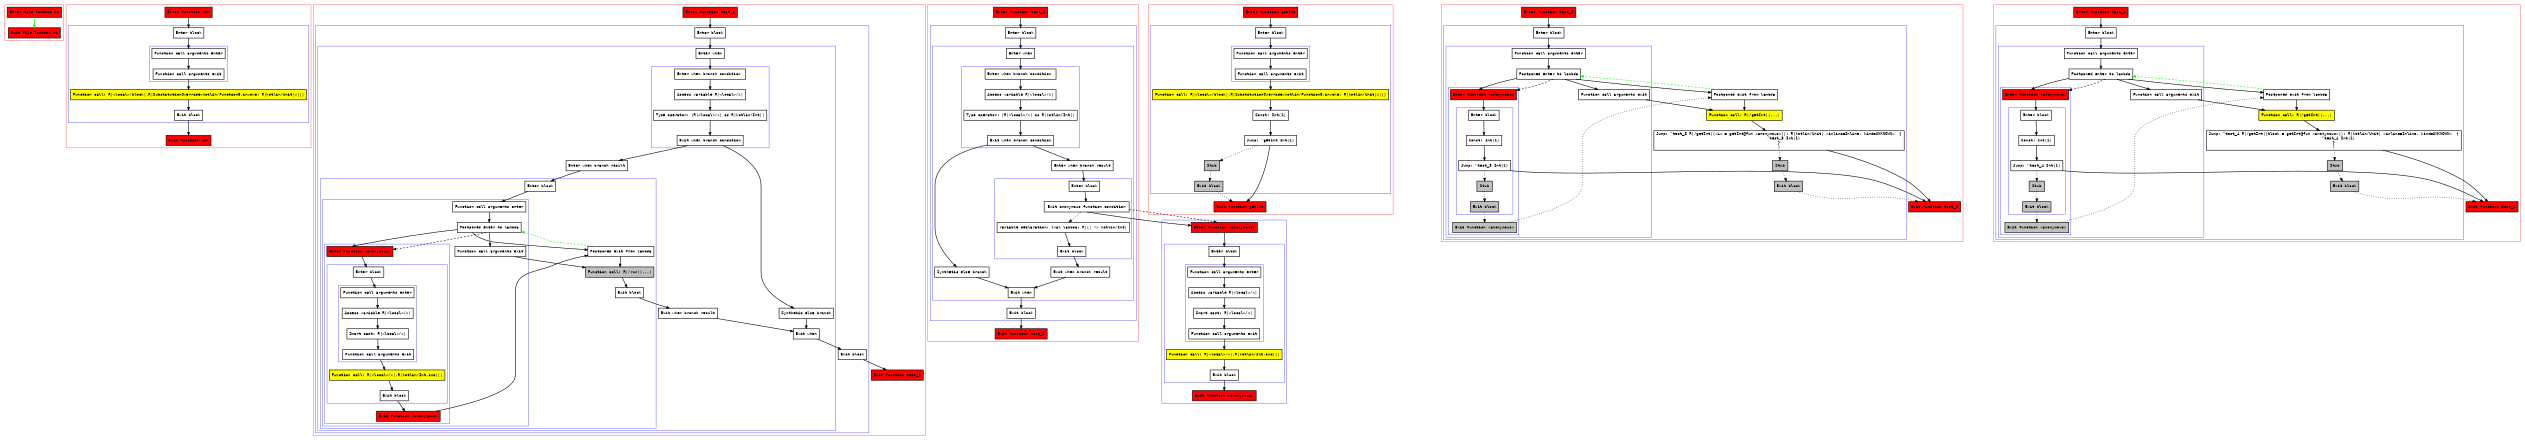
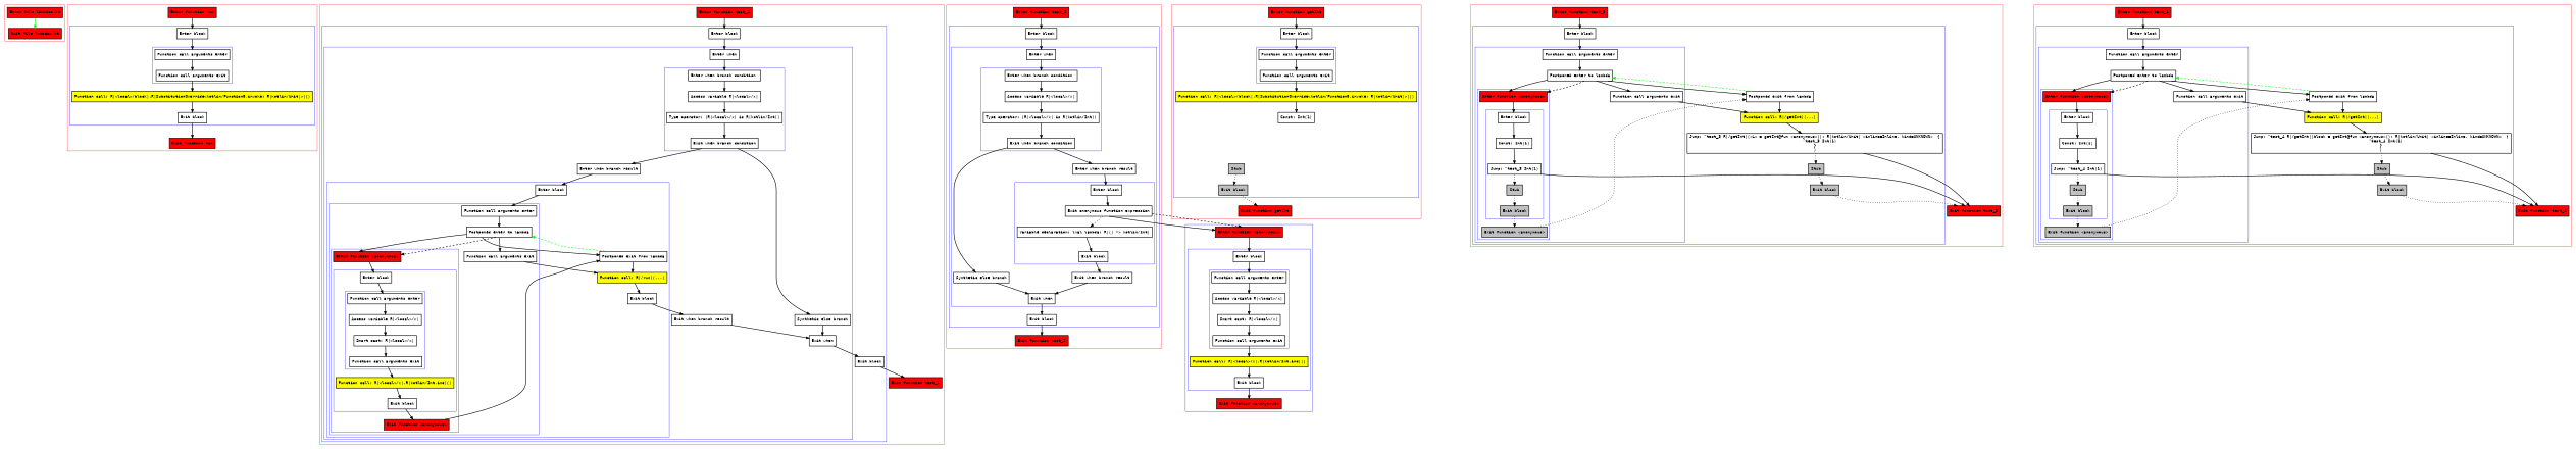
  digraph {
    fontname="DejaVu Sans Mono"
    nodesep=3
    node [fontname="DejaVu Sans Mono" penwidth=2 shape=box]
    edge [fontname="DejaVu Sans Mono" penwidth=2]
    n1 [fillcolor=red label="Enter file lambdas.kt" style=filled]
    n2 [fillcolor=red label="Exit file lambdas.kt" style=filled]
    n3 [label="Function call arguments enter"]
    n4 [label="Function call arguments exit"]
    n5 [label="Enter block"]
    n6 [fillcolor=yellow label="Function call: R|<local>/block|.R|SubstitutionOverride<kotlin/Function0.invoke: R|kotlin/Unit|>|()" style=filled]
    n7 [label="Exit block"]
    n8 [fillcolor=red label="Enter function run" style=filled]
    n9 [fillcolor=red label="Exit function run" style=filled]
    n10 [label="Enter when branch condition "]
    n11 [label="Access variable R|<local>/x|"]
    n12 [label="Type operator: (R|<local>/x| is R|kotlin/Int|)"]
    n13 [label="Exit when branch condition"]
    n14 [label="Function call arguments enter"]
    n15 [label="Access variable R|<local>/x|"]
    n16 [label="Smart cast: R|<local>/x|"]
    n17 [label="Function call arguments exit"]
    n18 [label="Enter block"]
    n19 [fillcolor=yellow label="Function call: R|<local>/x|.R|kotlin/Int.inc|()" style=filled]
    n20 [label="Exit block"]
    n21 [fillcolor=red label="Enter function <anonymous>" style=filled]
    n22 [fillcolor=red label="Exit function <anonymous>" style=filled]
    n23 [label="Function call arguments enter"]
    n24 [label="Postponed enter to lambda"]
    n25 [label="Function call arguments exit"]
    n26 [label="Enter block"]
    n27 [label="Postponed exit from lambda"]
-   n28 [fillcolor=gray label="Function call: R|/run|(...)" style=filled]
+   n28 [fillcolor=yellow label="Function call: R|/run|(...)" style=filled]
    n29 [label="Exit block"]
    n30 [label="Enter when"]
    n31 [label="Synthetic else branch"]
    n32 [label="Enter when branch result"]
    n33 [label="Exit when branch result"]
    n34 [label="Exit when"]
    n35 [label="Enter block"]
    n36 [label="Exit block"]
    n37 [fillcolor=red label="Enter function test_1" style=filled]
    n38 [fillcolor=red label="Exit function test_1" style=filled]
    n39 [label="Enter when branch condition "]
    n40 [label="Access variable R|<local>/x|"]
    n41 [label="Type operator: (R|<local>/x| is R|kotlin/Int|)"]
    n42 [label="Exit when branch condition"]
    n43 [label="Enter block"]
-   n44 [label="Exit anonymous function condition"]
+   n44 [label="Exit anonymous function expression"]
    n45 [label="Variable declaration: lval lambda: R|() -> kotlin/Int|"]
    n46 [label="Exit block"]
    n47 [label="Enter when"]
    n48 [label="Synthetic else branch"]
    n49 [label="Enter when branch result"]
    n50 [label="Exit when branch result"]
    n51 [label="Exit when"]
    n52 [label="Enter block"]
    n53 [label="Exit block"]
    n54 [fillcolor=red label="Enter function test_2" style=filled]
    n55 [fillcolor=red label="Exit function test_2" style=filled]
    n56 [label="Function call arguments enter"]
    n57 [label="Access variable R|<local>/x|"]
    n58 [label="Smart cast: R|<local>/x|"]
    n59 [label="Function call arguments exit"]
    n60 [label="Enter block"]
    n61 [fillcolor=yellow label="Function call: R|<local>/x|.R|kotlin/Int.inc|()" style=filled]
    n62 [label="Exit block"]
    n63 [fillcolor=red label="Enter function <anonymous>" style=filled]
    n64 [fillcolor=red label="Exit function <anonymous>" style=filled]
    n65 [label="Function call arguments enter"]
    n66 [label="Function call arguments exit"]
    n67 [label="Enter block"]
    n68 [fillcolor=yellow label="Function call: R|<local>/block|.R|SubstitutionOverride<kotlin/Function0.invoke: R|kotlin/Unit|>|()" style=filled]
    n69 [label="Const: Int(1)"]
-   n70 [label="Jump: ^getInt Int(1)"]
    n71 [fillcolor=gray label=Stub style=filled]
    n72 [fillcolor=gray label="Exit block" style=filled]
    n73 [fillcolor=red label="Enter function getInt" style=filled]
    n74 [fillcolor=red label="Exit function getInt" style=filled]
    n75 [label="Enter block"]
    n76 [label="Const: Int(1)"]
    n77 [label="Jump: ^test_3 Int(1)"]
    n78 [fillcolor=gray label=Stub style=filled]
    n79 [fillcolor=gray label="Exit block" style=filled]
    n80 [fillcolor=red label="Enter function <anonymous>" style=filled]
    n81 [fillcolor=gray label="Exit function <anonymous>" style=filled]
    n82 [label="Function call arguments enter"]
    n83 [label="Postponed enter to lambda"]
    n84 [label="Function call arguments exit"]
    n85 [label="Enter block"]
    n86 [label="Postponed exit from lambda"]
    n87 [fillcolor=yellow label="Function call: R|/getInt|(...)" style=filled]
    n88 [label="Jump: ^test_3 R|/getInt|(<L> = getInt@fun <anonymous>(): R|kotlin/Unit| <inline=Inline, kind=UNKNOWN>  {\n    ^test_3 Int(1)\n}\n)"]
    n89 [fillcolor=gray label=Stub style=filled]
    n90 [fillcolor=gray label="Exit block" style=filled]
    n91 [fillcolor=red label="Enter function test_3" style=filled]
    n92 [fillcolor=red label="Exit function test_3" style=filled]
    n93 [label="Enter block"]
    n94 [label="Const: Int(1)"]
    n95 [label="Jump: ^test_4 Int(1)"]
    n96 [fillcolor=gray label=Stub style=filled]
    n97 [fillcolor=gray label="Exit block" style=filled]
    n98 [fillcolor=red label="Enter function <anonymous>" style=filled]
    n99 [fillcolor=gray label="Exit function <anonymous>" style=filled]
    n100 [label="Function call arguments enter"]
    n101 [label="Postponed enter to lambda"]
    n102 [label="Function call arguments exit"]
    n103 [label="Enter block"]
    n104 [label="Postponed exit from lambda"]
    n105 [fillcolor=yellow label="Function call: R|/getInt|(...)" style=filled]
    n106 [label="Jump: ^test_4 R|/getInt|(block = getInt@fun <anonymous>(): R|kotlin/Unit| <inline=Inline, kind=UNKNOWN>  {\n    ^test_4 Int(1)\n}\n)"]
    n107 [fillcolor=gray label=Stub style=filled]
    n108 [fillcolor=gray label="Exit block" style=filled]
    n109 [fillcolor=red label="Enter function test_4" style=filled]
    n110 [fillcolor=red label="Exit function test_4" style=filled]
    subgraph cluster_1 {
      color=red
      n1
      n2
    }
    subgraph cluster_2 {
      color=red
      n8
      n9
      subgraph cluster_3 {
        color=blue
        n5
        n6
        n7
        subgraph cluster_4 {
          color=blue
          n3
          n4
        }
      }
    }
    subgraph cluster_5 {
      color=red
      n37
      n38
      subgraph cluster_6 {
        color=blue
        n35
        n36
        subgraph cluster_7 {
          color=blue
          n30
          n31
          n32
          n33
          n34
          subgraph cluster_8 {
            color=blue
            n10
            n11
            n12
            n13
          }
          subgraph cluster_9 {
            color=blue
            n26
            n27
            n28
            n29
            subgraph cluster_10 {
              color=blue
              n23
              n24
              n25
              subgraph cluster_11 {
                color=blue
                n21
                n22
                subgraph cluster_12 {
                  color=blue
                  n18
                  n19
                  n20
                  subgraph cluster_13 {
                    color=blue
                    n14
                    n15
                    n16
                    n17
                  }
                }
              }
            }
          }
        }
      }
    }
    subgraph cluster_14 {
      color=red
      n54
      n55
      subgraph cluster_15 {
        color=blue
        n52
        n53
        subgraph cluster_16 {
          color=blue
          n47
          n48
          n49
          n50
          n51
          subgraph cluster_17 {
            color=blue
            n39
            n40
            n41
            n42
          }
          subgraph cluster_18 {
            color=blue
            n43
            n44
            n45
            n46
          }
        }
      }
    }
    subgraph cluster_19 {
      color=blue
      n63
      n64
      subgraph cluster_20 {
        color=blue
        n60
        n61
        n62
        subgraph cluster_21 {
          color=blue
          n56
          n57
          n58
          n59
        }
      }
    }
    subgraph cluster_22 {
      color=red
      n73
      n74
      subgraph cluster_23 {
        color=blue
        n67
        n68
        n69
-       n70
        n71
        n72
        subgraph cluster_24 {
          color=blue
          n65
          n66
        }
      }
    }
    subgraph cluster_25 {
      color=red
      n91
      n92
      subgraph cluster_26 {
        color=blue
        n85
        n86
        n87
        n88
        n89
        n90
        subgraph cluster_27 {
          color=blue
          n82
          n83
          n84
          subgraph cluster_28 {
            color=blue
            n80
            n81
            subgraph cluster_29 {
              color=blue
              n75
              n76
              n77
              n78
              n79
            }
          }
        }
      }
    }
    subgraph cluster_30 {
      color=red
      n109
      n110
      subgraph cluster_31 {
        color=blue
        n103
        n104
        n105
        n106
        n107
        n108
        subgraph cluster_32 {
          color=blue
          n100
          n101
          n102
          subgraph cluster_33 {
            color=blue
            n98
            n99
            subgraph cluster_34 {
              color=blue
              n93
              n94
              n95
              n96
              n97
            }
          }
        }
      }
    }
    n1 -> n2 [color=green]
    n3 -> n4
    n4 -> n6
    n5 -> n3
    n6 -> n7
    n7 -> n9
    n8 -> n5
    n10 -> n11
    n11 -> n12
    n12 -> n13
    n13 -> n31
    n13 -> n32
    n14 -> n15
    n15 -> n16
    n16 -> n17
    n17 -> n19
    n18 -> n14
    n19 -> n20
    n20 -> n22
    n21 -> n18
    n22 -> n27
    n23 -> n24
    n24 -> n21
    n24 -> n21 [style=dashed]
    n24 -> n25
    n24 -> n27
    n25 -> n28
    n26 -> n23
    n27 -> n24 [color=green style=dashed]
    n27 -> n28
    n28 -> n29
    n29 -> n33
    n30 -> n10
    n31 -> n34
    n32 -> n26
    n33 -> n34
    n34 -> n36
    n35 -> n30
    n36 -> n38
    n37 -> n35
    n39 -> n40
    n40 -> n41
    n41 -> n42
    n42 -> n48
    n42 -> n49
    n43 -> n44
    n44 -> n45 [style=dotted]
    n44 -> n63
    n44 -> n63 [style=dashed]
    n45 -> n46
    n46 -> n50
    n47 -> n39
    n48 -> n51
    n49 -> n43
    n50 -> n51
    n51 -> n53
    n52 -> n47
    n53 -> n55
    n54 -> n52
    n56 -> n57
    n57 -> n58
    n58 -> n59
    n59 -> n61
    n60 -> n56
    n61 -> n62
    n62 -> n64
    n63 -> n60
    n65 -> n66
    n66 -> n68
    n67 -> n65
    n68 -> n69
-   n69 -> n70
-   n70 -> n71 [style=dotted]
-   n70 -> n74
    n71 -> n72 [style=dotted]
    n72 -> n74 [style=dotted]
    n73 -> n67
    n75 -> n76
    n76 -> n77
    n77 -> n78 [style=dotted]
    n77 -> n92
    n78 -> n79 [style=dotted]
    n79 -> n81 [style=dotted]
    n80 -> n75
    n81 -> n86 [style=dotted]
    n82 -> n83
    n83 -> n80
    n83 -> n80 [style=dashed]
    n83 -> n84
    n83 -> n86
    n84 -> n87
    n85 -> n82
    n86 -> n83 [color=green style=dashed]
    n86 -> n87
    n87 -> n88
    n88 -> n89 [style=dotted]
    n88 -> n92
    n89 -> n90 [style=dotted]
    n90 -> n92 [style=dotted]
    n91 -> n85
    n93 -> n94
    n94 -> n95
    n95 -> n96 [style=dotted]
    n95 -> n110
    n96 -> n97 [style=dotted]
    n97 -> n99 [style=dotted]
    n98 -> n93
    n99 -> n104 [style=dotted]
    n100 -> n101
    n101 -> n98
    n101 -> n98 [style=dashed]
    n101 -> n102
    n101 -> n104
    n102 -> n105
    n103 -> n100
    n104 -> n101 [color=green style=dashed]
    n104 -> n105
    n105 -> n106
    n106 -> n107 [style=dotted]
    n106 -> n110
    n107 -> n108 [style=dotted]
    n108 -> n110 [style=dotted]
    n109 -> n103
  }
